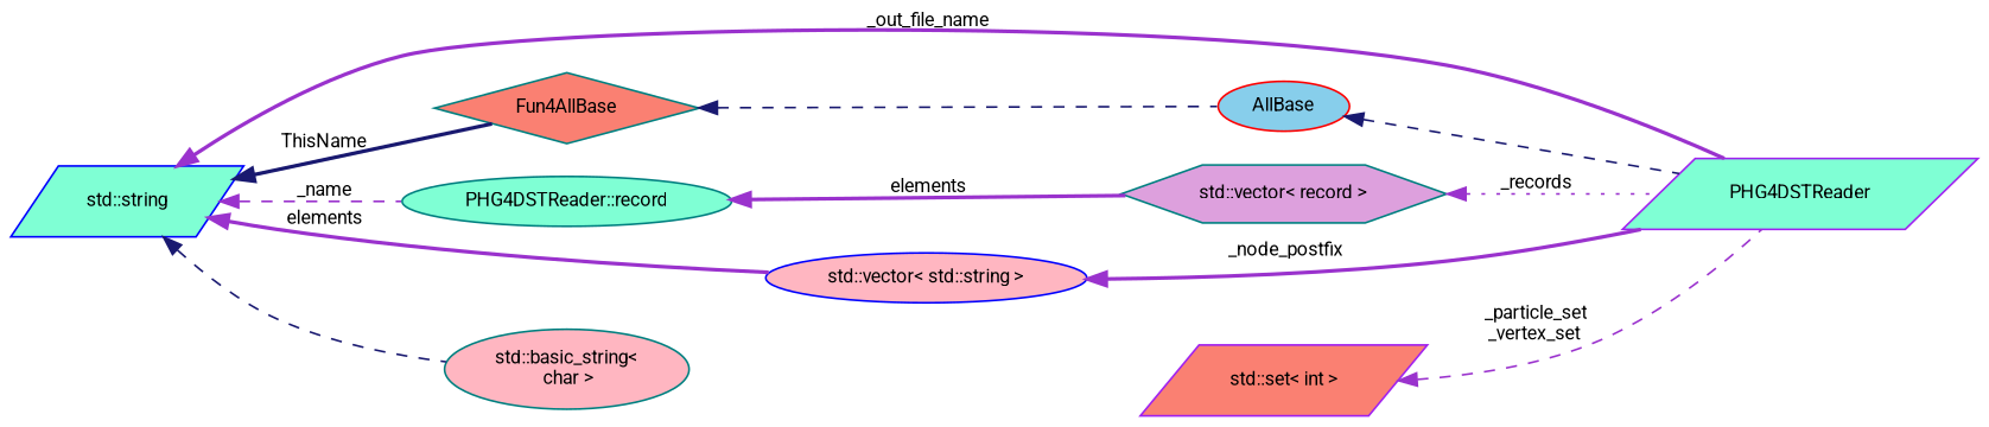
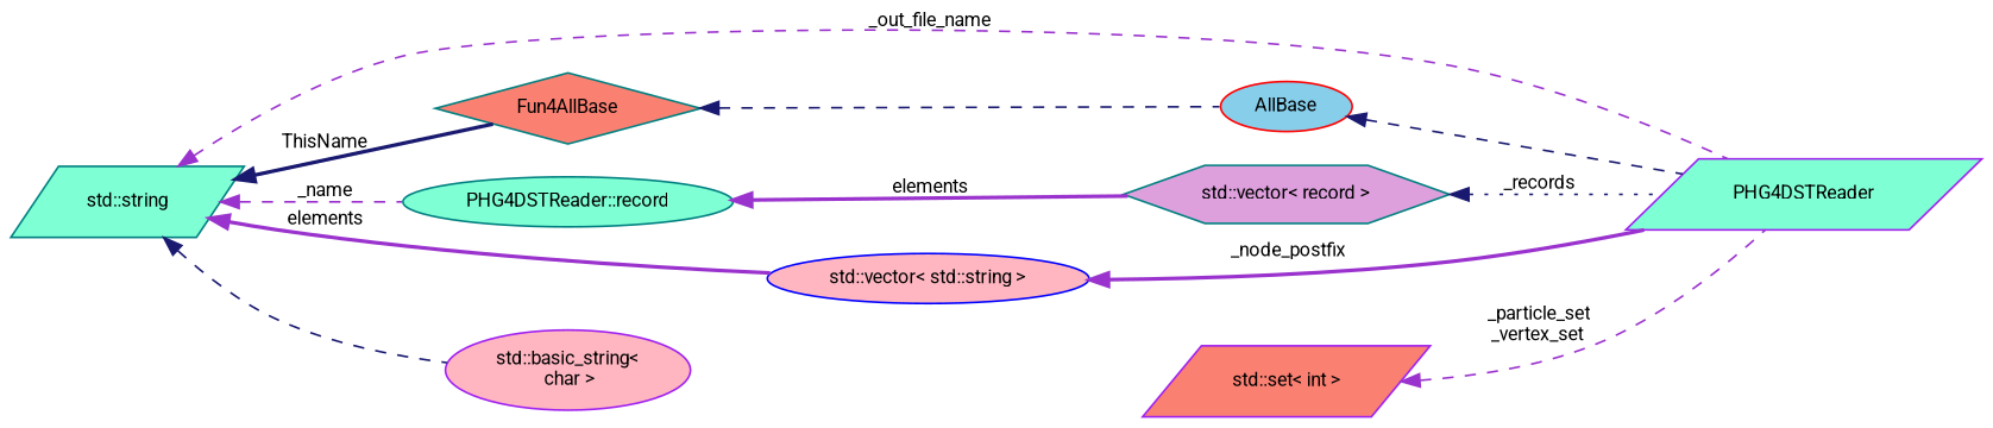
  digraph {
    fontname=Roboto
    rankdir=LR
    node [color=purple fillcolor=aquamarine fontname=Roboto fontsize=10 shape=ellipse style=filled]
    edge [color=darkorchid3 dir=back fontname=Roboto fontsize=10 labelfontname=FreeSans labelfontsize=10 style=dashed]
    n1 [fontcolor=black height=0.2 label=PHG4DSTReader shape=parallelogram width=0.4]
    n2 [color=red fillcolor=skyblue height=0.2 label=AllBase width=0.4]
    n3 [color=teal fillcolor=salmon height=0.2 label=Fun4AllBase shape=diamond width=0.4]
-   n4 [color=blue height=0.2 label="std::string" shape=parallelogram width=0.4]
+   n4 [color=teal height=0.2 label="std::string" shape=parallelogram width=0.4]
    n5 [color=teal height=0.2 label="PHG4DSTReader::record" width=0.4]
    n6 [color=blue fillcolor=lightpink height=0.2 label="std::vector\< std::string \>" width=0.4]
-   n7 [color=teal fillcolor=lightpink height=0.2 label="std::basic_string\<\l char \>" width=0.4]
+   n7 [fillcolor=lightpink height=0.2 label="std::basic_string\<\l char \>" width=0.4]
    n8 [color=teal fillcolor=plum height=0.2 label="std::vector\< record \>" shape=hexagon width=0.4]
    n9 [fillcolor=salmon height=0.2 label="std::set\< int \>" shape=parallelogram width=0.4]
    n2 -> n1 [color=midnightblue]
    n3 -> n2 [color=midnightblue]
-   n4 -> n1 [label=" _out_file_name" style=bold]
+   n4 -> n1 [label=" _out_file_name"]
    n4 -> n3 [color=midnightblue label=" ThisName" style=bold]
    n4 -> n5 [label=" _name"]
    n4 -> n6 [label=" elements" style=bold]
    n4 -> n7 [color=midnightblue]
    n5 -> n8 [label=" elements" style=bold]
    n6 -> n1 [label=" _node_postfix" style=bold]
-   n8 -> n1 [label=" _records" style=dotted]
+   n8 -> n1 [color=midnightblue label=" _records" style=dotted]
    n9 -> n1 [label=" _particle_set\n_vertex_set"]
  }
